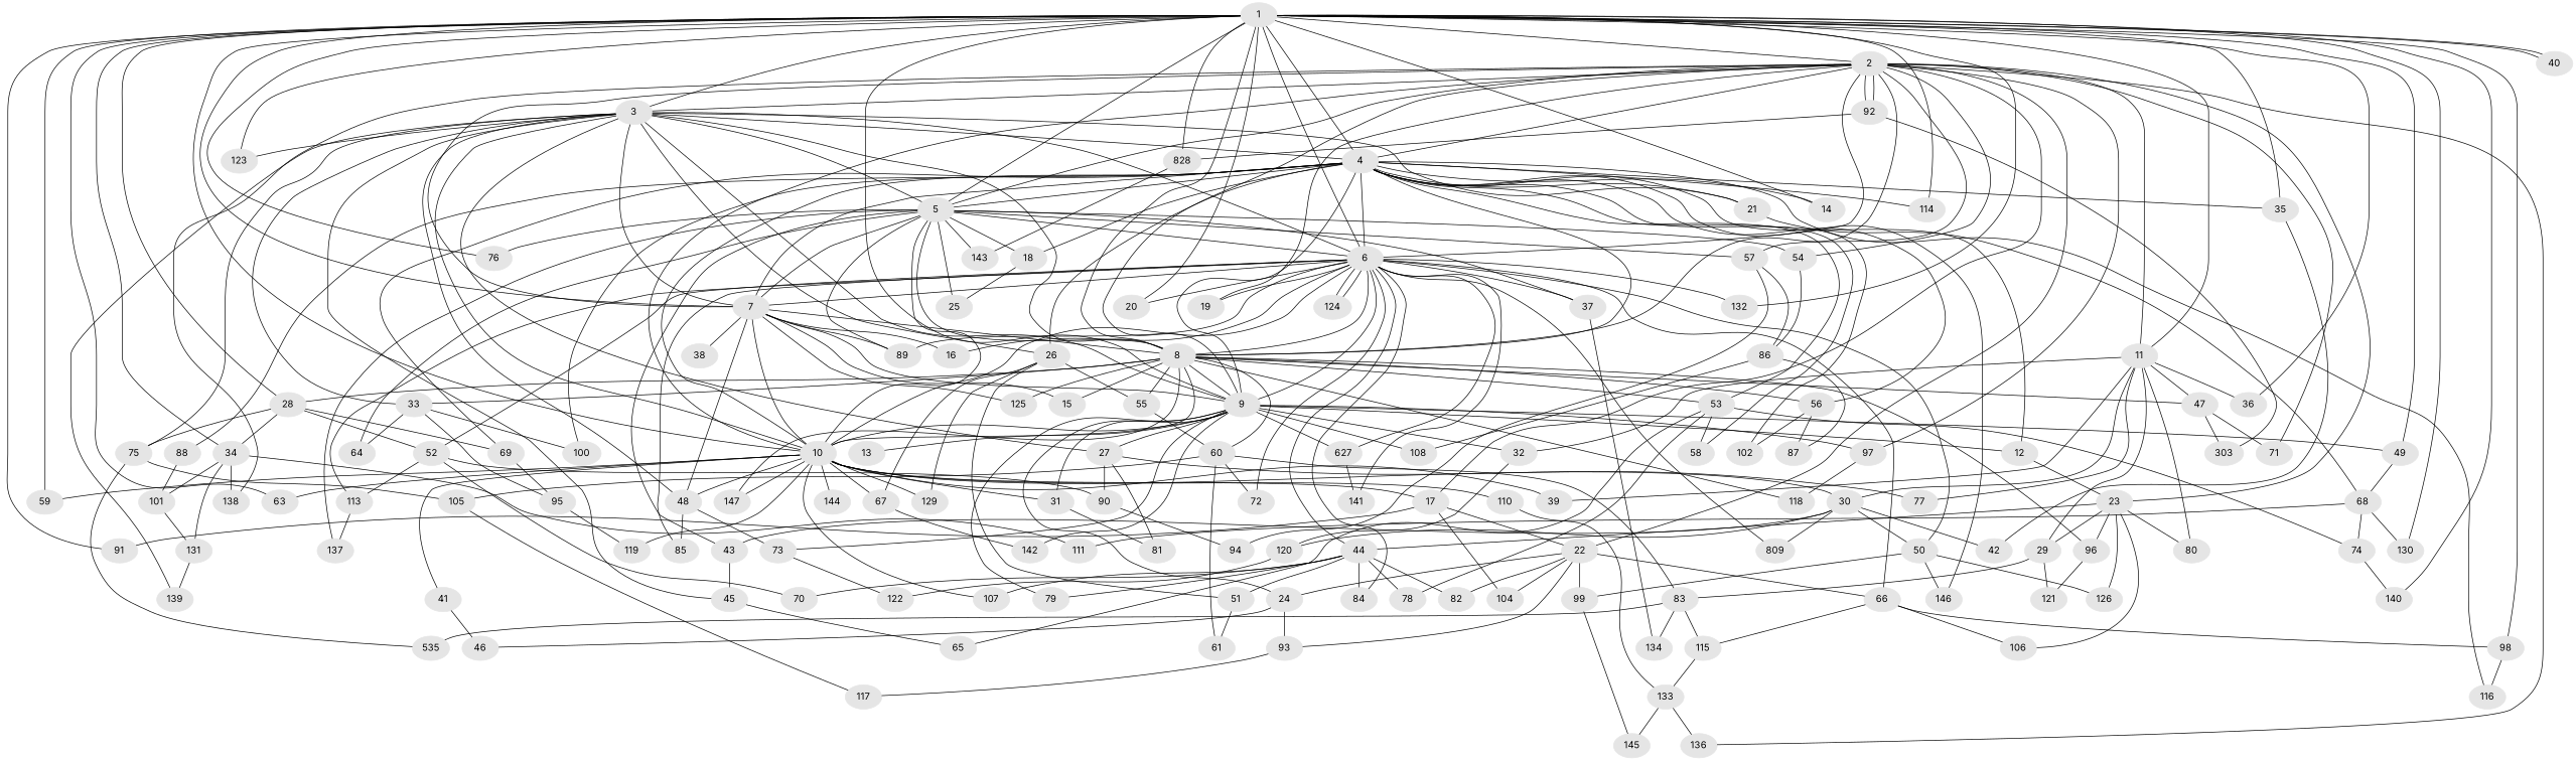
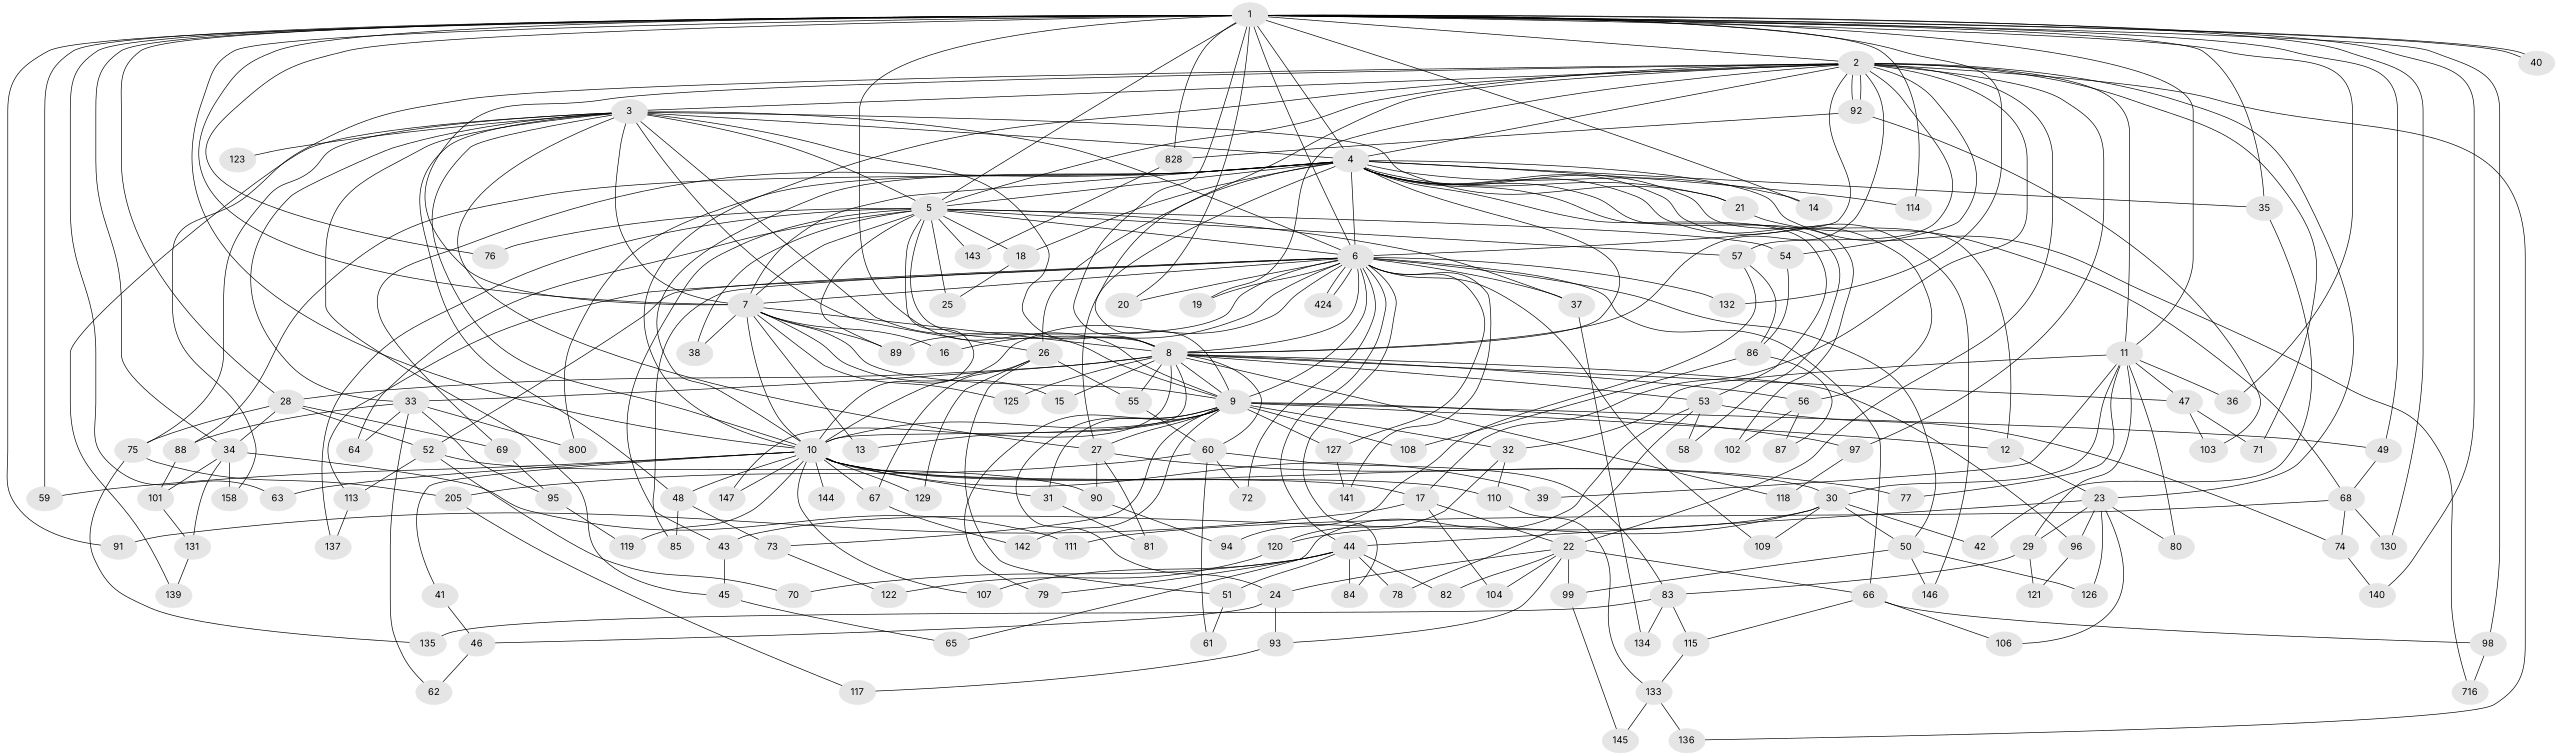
  graph {
    fontname=Inter
    node [color=gray90 fontname=Inter style=filled]
    edge [fontname=Inter]
    1
    2
    3
    4
    5
    6
    7
    8
    9
    10
    11
    14
    20
    28
    34
    35
    36
    40
    49
    59
    63
    76
    91
    98
    114
    123
    n27 [label=828]
    130
    132
    140
    17
    19
    22
    23
    54
    57
    71
    92
    97
    136
-   138
+   138 [label=158]
    21
    26
    27
    33
    45
    48
    75
    139
    12
    18
    53
    56
    58
    69
    88
-   100
+   100 [label=800]
    102
-   116
+   116 [label=716]
    146
    25
    37
    38
    43
    64
    137
    143
    89
    16
    44
    50
    52
    66
    72
    84
    85
-   109 [label=809]
+   109
    113
-   124
-   127 [label=627]
+   124 [label=424]
+   127
    141
    13
    15
    125
    47
    55
    60
    96
    118
    147
    24
    31
    32
    73
    79
    108
    142
    30
    39
    41
    67
    107
    110
    119
    129
    144
    29
    77
    80
    101
    111
    131
    42
    68
    104
    82
    93
    99
    106
    126
    86
    94
-   103 [label=303]
+   103
    51
    81
    90
+   62
    95
    65
-   105
-   135 [label=535]
+   105 [label=205]
+   135
    78
    74
    87
    134
    70
    115
    83
    61
    121
    46
    120
    122
    133
    117
    145
    1 -- 2
-   1 -- 3
    1 -- 4
    1 -- 5
    1 -- 6
    1 -- 7
    1 -- 8
    1 -- 9
    1 -- 10
    1 -- 11
    1 -- 14
    1 -- 20
    1 -- 28
    1 -- 34
    1 -- 35
    1 -- 36
    1 -- 40
    1 -- 40
    1 -- 49
    1 -- 59
    1 -- 63
    1 -- 76
    1 -- 91
    1 -- 98
    1 -- 114
-   1 -- 123
    1 -- n27
    1 -- 130
    1 -- 132
    1 -- 140
    2 -- 3
    2 -- 4
    2 -- 5
    2 -- 6
    2 -- 7
    2 -- 8
    2 -- 9
    2 -- 10
    2 -- 11
    2 -- 17
    2 -- 19
    2 -- 22
    2 -- 23
    2 -- 54
    2 -- 57
    2 -- 71
    2 -- 92
    2 -- 92
    2 -- 97
    2 -- 136
    2 -- 138
    3 -- 4
    3 -- 5
    3 -- 6
    3 -- 7
    3 -- 8
    3 -- 9
    3 -- 10
    3 -- 123
    3 -- 21
    3 -- 26
    3 -- 27
    3 -- 33
    3 -- 45
    3 -- 48
    3 -- 75
    3 -- 139
    4 -- 5
    4 -- 6
    4 -- 7
    4 -- 8
-   4 -- 9
+   4 -- 27
    4 -- 10
    4 -- 14
    4 -- 35
    4 -- 114
    4 -- 21
    4 -- 26
    4 -- 12
    4 -- 18
    4 -- 53
    4 -- 56
    4 -- 58
    4 -- 69
    4 -- 88
    4 -- 100
    4 -- 102
    4 -- 116
    4 -- 146
    5 -- 6
    5 -- 7
    5 -- 8
    5 -- 10
    5 -- 76
    5 -- 54
    5 -- 57
    5 -- 18
    5 -- 25
    5 -- 37
+   5 -- 38
    5 -- 43
    5 -- 64
    5 -- 137
    5 -- 143
    5 -- 89
    6 -- 7
    6 -- 8
    6 -- 9
    6 -- 10
    6 -- 20
    6 -- 132
    6 -- 19
    6 -- 37
    6 -- 89
    6 -- 16
    6 -- 44
    6 -- 50
    6 -- 52
    6 -- 66
    6 -- 72
    6 -- 84
    6 -- 85
    6 -- 109
    6 -- 113
    6 -- 124
    6 -- 124
    6 -- 127
    6 -- 141
    7 -- 8
    7 -- 9
    7 -- 10
    7 -- 38
    7 -- 89
    7 -- 16
-   7 -- 48
+   7 -- 13
    7 -- 15
    7 -- 125
    8 -- 9
    8 -- 10
    8 -- 28
    8 -- 33
    8 -- 53
    8 -- 56
    8 -- 15
    8 -- 125
    8 -- 47
    8 -- 55
    8 -- 60
    8 -- 96
    8 -- 118
    8 -- 147
    9 -- 10
    9 -- 49
    9 -- 97
    9 -- 27
    9 -- 12
    9 -- 127
    9 -- 13
    9 -- 24
    9 -- 31
    9 -- 32
    9 -- 73
    9 -- 79
    9 -- 108
    9 -- 142
    10 -- 59
    10 -- 63
    10 -- 17
    10 -- 48
    10 -- 147
    10 -- 31
    10 -- 30
    10 -- 39
    10 -- 41
    10 -- 67
    10 -- 107
    10 -- 110
    10 -- 119
    10 -- 129
    10 -- 144
    11 -- 36
    11 -- 47
    11 -- 32
    11 -- 30
    11 -- 39
    11 -- 29
    11 -- 77
    11 -- 80
    28 -- 34
    28 -- 75
    28 -- 69
    28 -- 52
    34 -- 138
    34 -- 101
    34 -- 111
    34 -- 131
    35 -- 42
    49 -- 68
    98 -- 116
    n27 -- 143
    17 -- 91
    17 -- 22
    17 -- 104
    22 -- 66
    22 -- 24
    22 -- 104
    22 -- 82
    22 -- 93
    22 -- 99
    23 -- 44
    23 -- 96
    23 -- 29
    23 -- 80
    23 -- 106
    23 -- 126
    54 -- 86
    57 -- 86
    57 -- 94
    92 -- n27
    92 -- 103
    97 -- 118
    21 -- 68
    26 -- 55
    26 -- 67
    26 -- 129
    26 -- 51
    27 -- 77
    27 -- 81
    27 -- 90
+   33 -- 88
    33 -- 100
    33 -- 64
+   33 -- 62
    33 -- 95
    45 -- 65
    48 -- 85
    48 -- 73
    75 -- 105
    75 -- 135
    12 -- 23
    18 -- 25
    53 -- 58
    53 -- 65
    53 -- 78
    53 -- 74
    56 -- 102
    56 -- 87
    69 -- 95
    88 -- 101
    37 -- 134
    43 -- 45
    44 -- 84
    44 -- 79
    44 -- 107
    44 -- 82
    44 -- 51
    44 -- 78
    44 -- 70
    50 -- 146
    50 -- 99
    50 -- 126
    52 -- 113
    52 -- 90
    52 -- 70
    66 -- 98
    66 -- 106
    66 -- 115
    113 -- 137
    127 -- 141
    47 -- 71
    47 -- 103
    55 -- 60
    60 -- 72
    60 -- 105
    60 -- 83
    60 -- 61
    96 -- 121
    24 -- 93
    24 -- 46
    31 -- 81
+   32 -- 110
    32 -- 120
    73 -- 122
    30 -- 43
    30 -- 50
    30 -- 109
    30 -- 42
    30 -- 120
    41 -- 46
    67 -- 142
    110 -- 133
    29 -- 83
    29 -- 121
    101 -- 131
    131 -- 139
    68 -- 130
    68 -- 111
    68 -- 74
    93 -- 117
    99 -- 145
    86 -- 108
    86 -- 87
    51 -- 61
    90 -- 94
    95 -- 119
    105 -- 117
    74 -- 140
    115 -- 133
    83 -- 135
    83 -- 134
    83 -- 115
+   46 -- 62
    120 -- 122
    133 -- 136
    133 -- 145
  }
